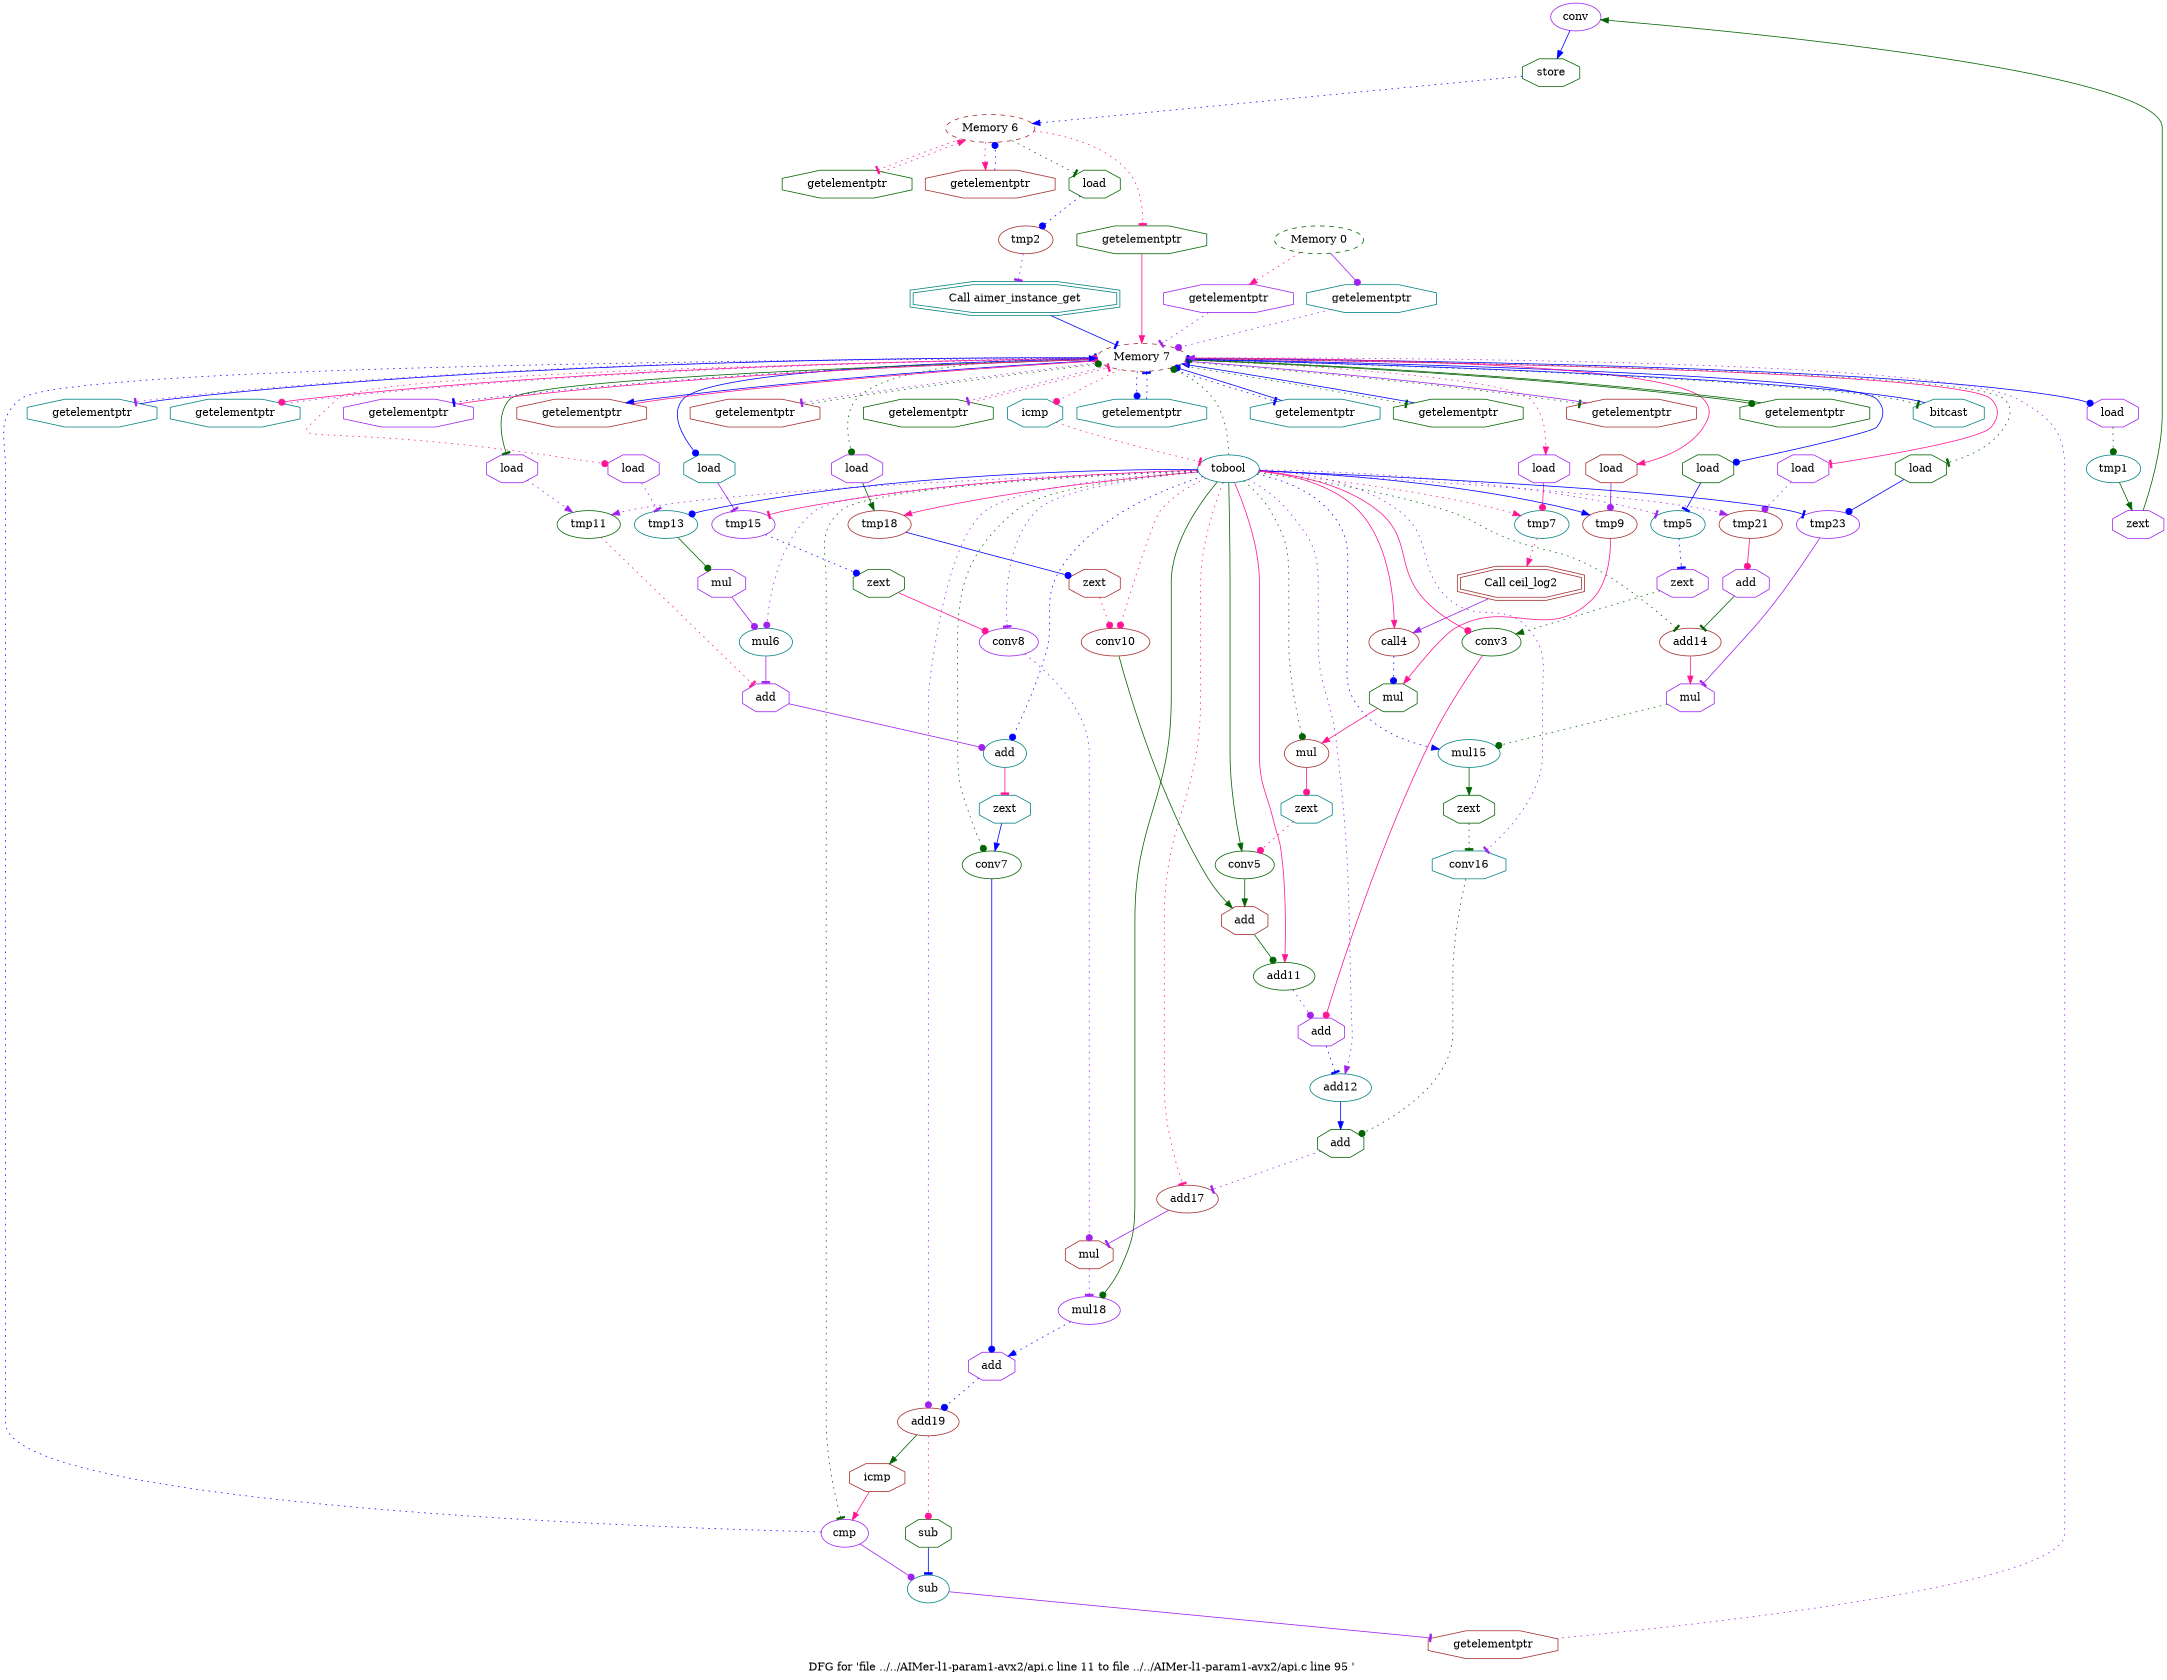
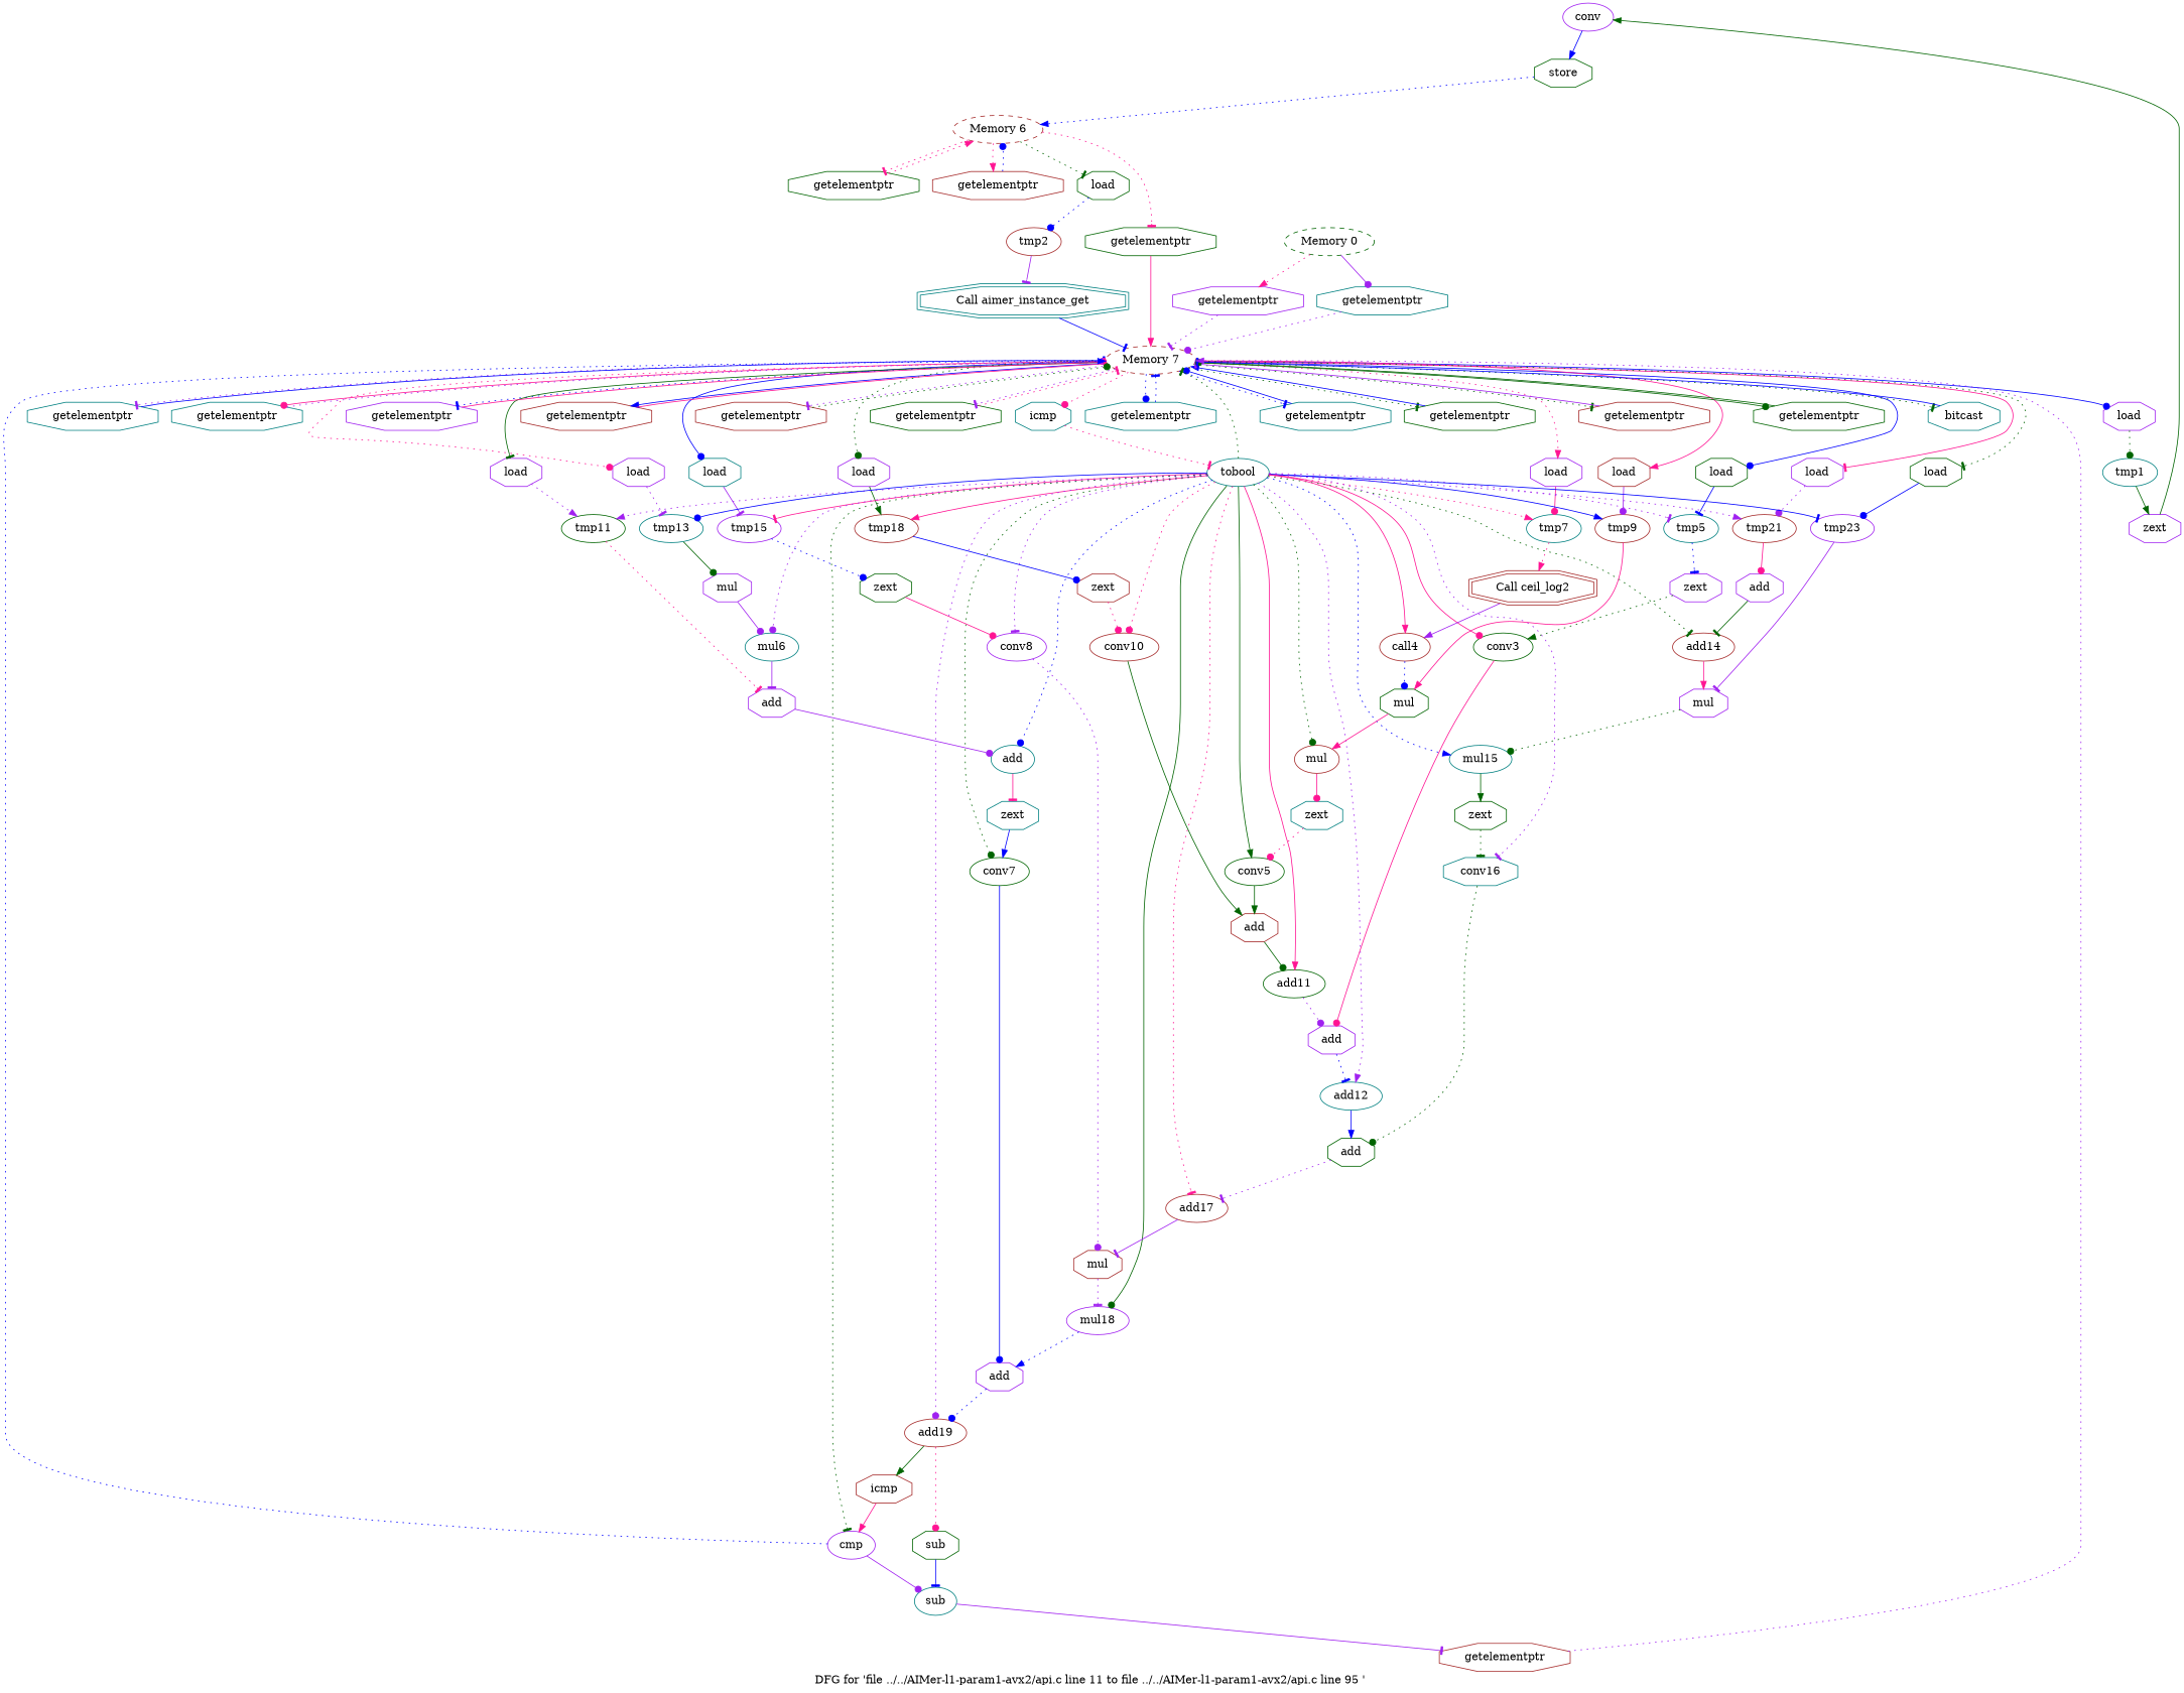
  digraph {
    label="DFG for 'file ../../AIMer-l1-param1-avx2/api.c line 11 to file ../../AIMer-l1-param1-avx2/api.c line 95 ' "
    node [color=brown shape=octagon style=solid]
    edge [arrowhead=dot color=deeppink style=dotted]
    n1 [color=purple label=conv shape=ellipse]
    n2 [color=darkgreen label=store]
    n3 [label="Memory 6" shape=ellipse style=dashed]
    n4 [color=darkgreen label=load]
    n5 [color=darkgreen label=getelementptr]
    n6 [label=getelementptr]
    n7 [color=darkgreen label=getelementptr]
    n8 [color=purple label=load]
    n9 [color=teal label=tmp1 shape=ellipse]
    n10 [color=purple label=zext]
    n11 [color=teal label=getelementptr]
    n12 [label="Memory 7" shape=ellipse style=dashed]
    n13 [color=teal label=icmp]
    n14 [color=teal label=getelementptr]
    n15 [color=teal label=getelementptr]
    n16 [color=darkgreen label=load]
    n17 [color=purple label=getelementptr]
    n18 [label=load]
    n19 [label=getelementptr]
    n20 [color=teal label=load]
    n21 [label=getelementptr]
    n22 [color=purple label=load]
    n23 [color=darkgreen label=getelementptr]
    n24 [color=purple label=load]
    n25 [color=teal label=getelementptr]
    n26 [color=purple label=load]
    n27 [color=teal label=getelementptr]
    n28 [color=darkgreen label=getelementptr]
    n29 [color=purple label=load]
    n30 [label=getelementptr]
    n31 [color=purple label=load]
    n32 [color=darkgreen label=getelementptr]
    n33 [color=darkgreen label=load]
    n34 [color=teal label=bitcast]
    n35 [color=teal label=tobool shape=ellipse]
    n36 [color=teal label=tmp5 shape=ellipse]
    n37 [label=tmp9 shape=ellipse]
    n38 [color=purple label=tmp15 shape=ellipse]
    n39 [label=tmp18 shape=ellipse]
    n40 [color=darkgreen label=tmp11 shape=ellipse]
    n41 [color=teal label=tmp13 shape=ellipse]
    n42 [label=tmp21 shape=ellipse]
    n43 [color=teal label=tmp7 shape=ellipse]
    n44 [color=purple label=tmp23 shape=ellipse]
    n45 [label=mul shape=ellipse]
    n46 [color=darkgreen label=conv5 shape=ellipse]
    n47 [color=purple label=conv8 shape=ellipse]
    n48 [label=conv10 shape=ellipse]
    n49 [color=darkgreen label=conv3 shape=ellipse]
    n50 [color=teal label=mul6 shape=ellipse]
    n51 [color=teal label=add shape=ellipse]
    n52 [color=darkgreen label=conv7 shape=ellipse]
    n53 [color=darkgreen label=add11 shape=ellipse]
    n54 [color=teal label=add12 shape=ellipse]
    n55 [label=add14 shape=ellipse]
    n56 [label=call4 shape=ellipse]
    n57 [color=teal label=mul15 shape=ellipse]
    n58 [color=teal label=conv16]
    n59 [label=add17 shape=ellipse]
    n60 [color=purple label=mul18 shape=ellipse]
    n61 [label=add19 shape=ellipse]
    n62 [color=purple label=cmp shape=ellipse]
    n63 [color=purple label=zext]
    n64 [color=darkgreen label=mul]
    n65 [color=darkgreen label=zext]
    n66 [label=zext]
    n67 [color=purple label=add]
    n68 [color=purple label=mul]
    n69 [color=purple label=add]
    n70 [label="Call ceil_log2" shape=doubleoctagon]
    n71 [color=purple label=mul]
    n72 [label=tmp2 shape=ellipse]
    n73 [color=teal label="Call aimer_instance_get" shape=doubleoctagon]
    n74 [color=darkgreen label="Memory 0" shape=ellipse style=dashed]
    n75 [color=purple label=getelementptr]
    n76 [color=teal label=zext]
    n77 [label=add]
    n78 [label=mul]
    n79 [color=purple label=add]
    n80 [color=teal label=zext]
    n81 [color=purple label=add]
    n82 [color=darkgreen label=add]
    n83 [color=darkgreen label=zext]
    n84 [label=icmp]
    n85 [color=darkgreen label=sub]
    n86 [color=teal label=sub shape=ellipse]
    n87 [label=getelementptr]
    n1 -> n2 [arrowhead=normal color=blue style=solid]
    n2 -> n3 [arrowhead=normal color=blue]
    n3 -> n4 [arrowhead=tee color=darkgreen]
    n3 -> n5 [arrowhead=tee]
    n3 -> n6 [arrowhead=normal]
    n3 -> n7 [arrowhead=tee]
    n4 -> n72 [color=blue]
    n5 -> n3 [arrowhead=normal]
    n6 -> n3 [color=blue]
    n7 -> n12 [arrowhead=normal style=solid]
    n8 -> n9 [color=darkgreen]
    n9 -> n10 [arrowhead=normal color=darkgreen style=solid]
    n10 -> n1 [arrowhead=normal color=darkgreen style=solid]
    n11 -> n12 [color=purple]
    n12 -> n8 [color=blue style=solid]
    n12 -> n13
    n12 -> n14 [arrowhead=tee color=purple]
    n12 -> n15 [style=solid]
    n12 -> n16 [color=blue style=solid]
    n12 -> n17 [arrowhead=tee color=blue]
    n12 -> n18 [arrowhead=normal style=solid]
    n12 -> n19 [arrowhead=normal color=blue style=solid]
    n12 -> n20 [color=blue style=solid]
    n12 -> n21 [arrowhead=tee color=purple]
    n12 -> n22 [color=darkgreen]
    n12 -> n23 [arrowhead=tee color=purple]
    n12 -> n24 [arrowhead=tee color=darkgreen style=solid]
    n12 -> n25 [color=blue]
    n12 -> n26
    n12 -> n27 [arrowhead=tee color=blue]
    n12 -> n28 [arrowhead=tee color=darkgreen]
    n12 -> n29 [arrowhead=tee style=solid]
    n12 -> n30 [arrowhead=tee color=darkgreen]
    n12 -> n31 [arrowhead=normal]
    n12 -> n32 [color=darkgreen style=solid]
    n12 -> n33 [arrowhead=tee color=darkgreen]
    n12 -> n34 [arrowhead=tee color=darkgreen]
    n13 -> n35 [arrowhead=tee]
    n14 -> n12 [arrowhead=tee color=blue style=solid]
    n15 -> n12 [color=purple]
    n16 -> n36 [arrowhead=tee color=blue style=solid]
    n17 -> n12 [arrowhead=tee style=solid]
    n18 -> n37 [color=purple style=solid]
    n19 -> n12 [arrowhead=tee style=solid]
    n20 -> n38 [arrowhead=tee color=purple style=solid]
    n21 -> n12 [color=darkgreen]
    n22 -> n39 [arrowhead=normal color=darkgreen style=solid]
    n23 -> n12 [arrowhead=tee]
    n24 -> n40 [arrowhead=normal color=purple]
    n25 -> n12 [arrowhead=tee color=blue]
    n26 -> n41 [arrowhead=tee color=purple]
    n27 -> n12 [color=blue style=solid]
    n28 -> n12 [arrowhead=normal color=blue style=solid]
    n29 -> n42 [color=purple]
    n30 -> n12 [arrowhead=tee color=purple style=solid]
    n31 -> n43 [style=solid]
    n32 -> n12 [color=darkgreen style=solid]
    n33 -> n44 [color=blue style=solid]
    n34 -> n12 [arrowhead=tee color=blue style=solid]
-   n35 -> n12 [color=darkgreen]
+   n35 -> n12 [arrowhead=tee color=darkgreen]
    n35 -> n36 [arrowhead=tee color=purple]
    n35 -> n37 [arrowhead=normal color=blue style=solid]
    n35 -> n38 [arrowhead=tee style=solid]
    n35 -> n39 [arrowhead=normal style=solid]
    n35 -> n40 [arrowhead=normal color=purple]
    n35 -> n41 [color=blue style=solid]
    n35 -> n42 [arrowhead=normal color=purple]
    n35 -> n43 [arrowhead=normal]
    n35 -> n44 [arrowhead=tee color=blue style=solid]
    n35 -> n45 [color=darkgreen]
    n35 -> n46 [arrowhead=normal color=darkgreen style=solid]
    n35 -> n47 [arrowhead=tee color=purple]
    n35 -> n48
    n35 -> n49 [style=solid]
    n35 -> n50 [color=purple]
    n35 -> n51 [color=blue]
    n35 -> n52 [color=darkgreen]
    n35 -> n53 [arrowhead=normal style=solid]
    n35 -> n54 [arrowhead=normal color=purple]
    n35 -> n55 [arrowhead=tee color=darkgreen]
    n35 -> n56 [arrowhead=normal style=solid]
    n35 -> n57 [arrowhead=normal color=blue]
    n35 -> n58 [arrowhead=tee color=purple]
    n35 -> n59 [arrowhead=tee]
    n35 -> n60 [color=darkgreen style=solid]
    n35 -> n61 [color=purple]
    n35 -> n62 [arrowhead=tee color=darkgreen]
    n36 -> n63 [arrowhead=tee color=blue]
    n37 -> n64 [arrowhead=normal style=solid]
    n38 -> n65 [color=blue]
    n39 -> n66 [color=blue style=solid]
    n40 -> n67 [arrowhead=tee]
    n41 -> n68 [color=darkgreen style=solid]
    n42 -> n69 [style=solid]
    n43 -> n70 [arrowhead=normal]
    n44 -> n71 [arrowhead=tee color=purple style=solid]
    n45 -> n76 [style=solid]
    n46 -> n77 [arrowhead=normal color=darkgreen style=solid]
    n47 -> n78 [color=purple]
    n48 -> n77 [arrowhead=normal color=darkgreen style=solid]
    n49 -> n79 [style=solid]
    n50 -> n67 [arrowhead=tee color=purple style=solid]
    n51 -> n80 [arrowhead=tee style=solid]
    n52 -> n81 [color=blue style=solid]
    n53 -> n79 [color=purple]
    n54 -> n82 [arrowhead=normal color=blue style=solid]
    n55 -> n71 [arrowhead=normal style=solid]
    n56 -> n64 [color=blue]
    n57 -> n83 [arrowhead=normal color=darkgreen style=solid]
    n58 -> n82 [color=darkgreen]
    n59 -> n78 [arrowhead=tee color=purple style=solid]
    n60 -> n81 [arrowhead=normal color=blue]
    n61 -> n84 [arrowhead=normal color=darkgreen style=solid]
    n61 -> n85
    n62 -> n12 [arrowhead=normal color=blue]
    n62 -> n86 [color=purple style=solid]
    n63 -> n49 [arrowhead=normal color=darkgreen]
    n64 -> n45 [arrowhead=normal style=solid]
    n65 -> n47 [style=solid]
    n66 -> n48
    n67 -> n51 [color=purple style=solid]
    n68 -> n50 [color=purple style=solid]
    n69 -> n55 [arrowhead=tee color=darkgreen style=solid]
    n70 -> n56 [arrowhead=normal color=purple style=solid]
    n71 -> n57 [color=darkgreen]
-   n72 -> n73 [arrowhead=tee color=purple]
+   n72 -> n73 [arrowhead=tee color=purple style=solid]
    n73 -> n12 [arrowhead=tee color=blue style=solid]
    n74 -> n11 [color=purple style=solid]
    n74 -> n75 [arrowhead=normal]
    n75 -> n12 [arrowhead=tee color=purple]
    n76 -> n46
    n77 -> n53 [color=darkgreen style=solid]
    n78 -> n60 [arrowhead=tee color=purple]
    n79 -> n54 [arrowhead=tee color=blue]
    n80 -> n52 [arrowhead=normal color=blue style=solid]
    n81 -> n61 [color=blue]
    n82 -> n59 [arrowhead=tee color=purple]
    n83 -> n58 [arrowhead=tee color=darkgreen]
    n84 -> n62 [arrowhead=normal style=solid]
    n85 -> n86 [arrowhead=tee color=blue style=solid]
    n86 -> n87 [arrowhead=tee color=purple style=solid]
    n87 -> n12 [arrowhead=normal color=purple]
  }
